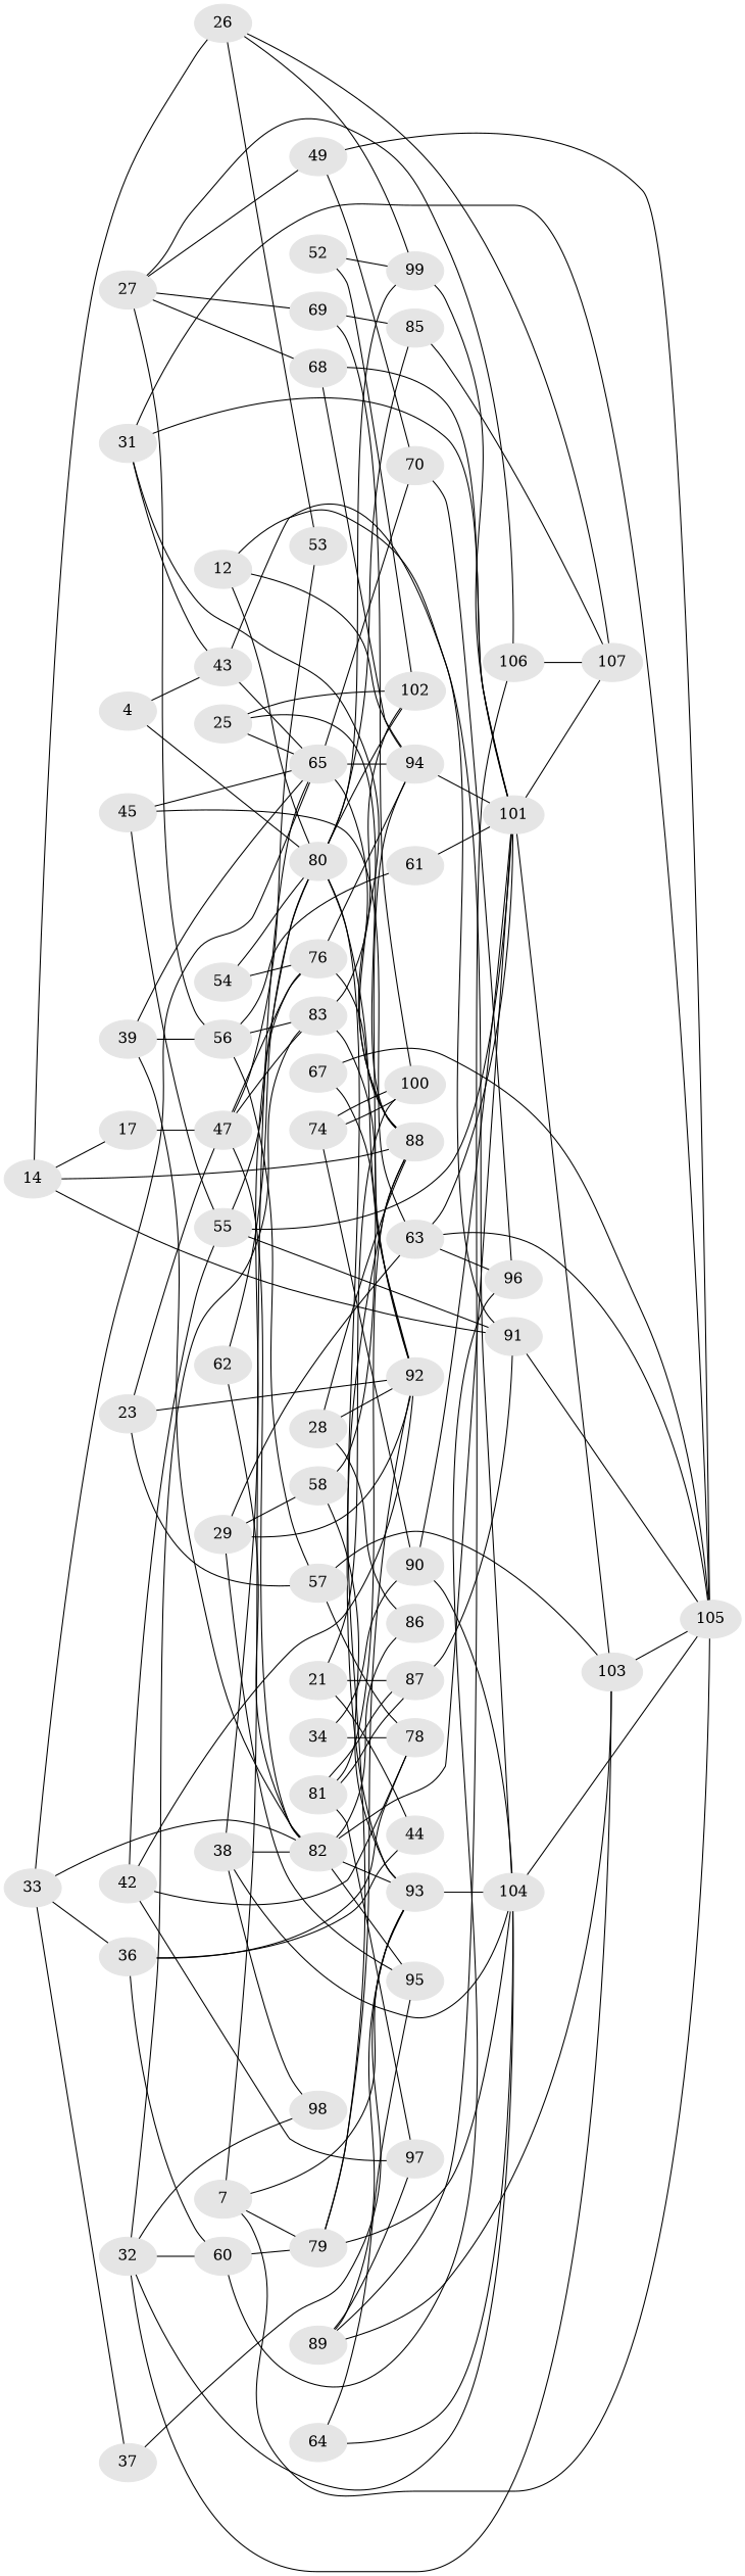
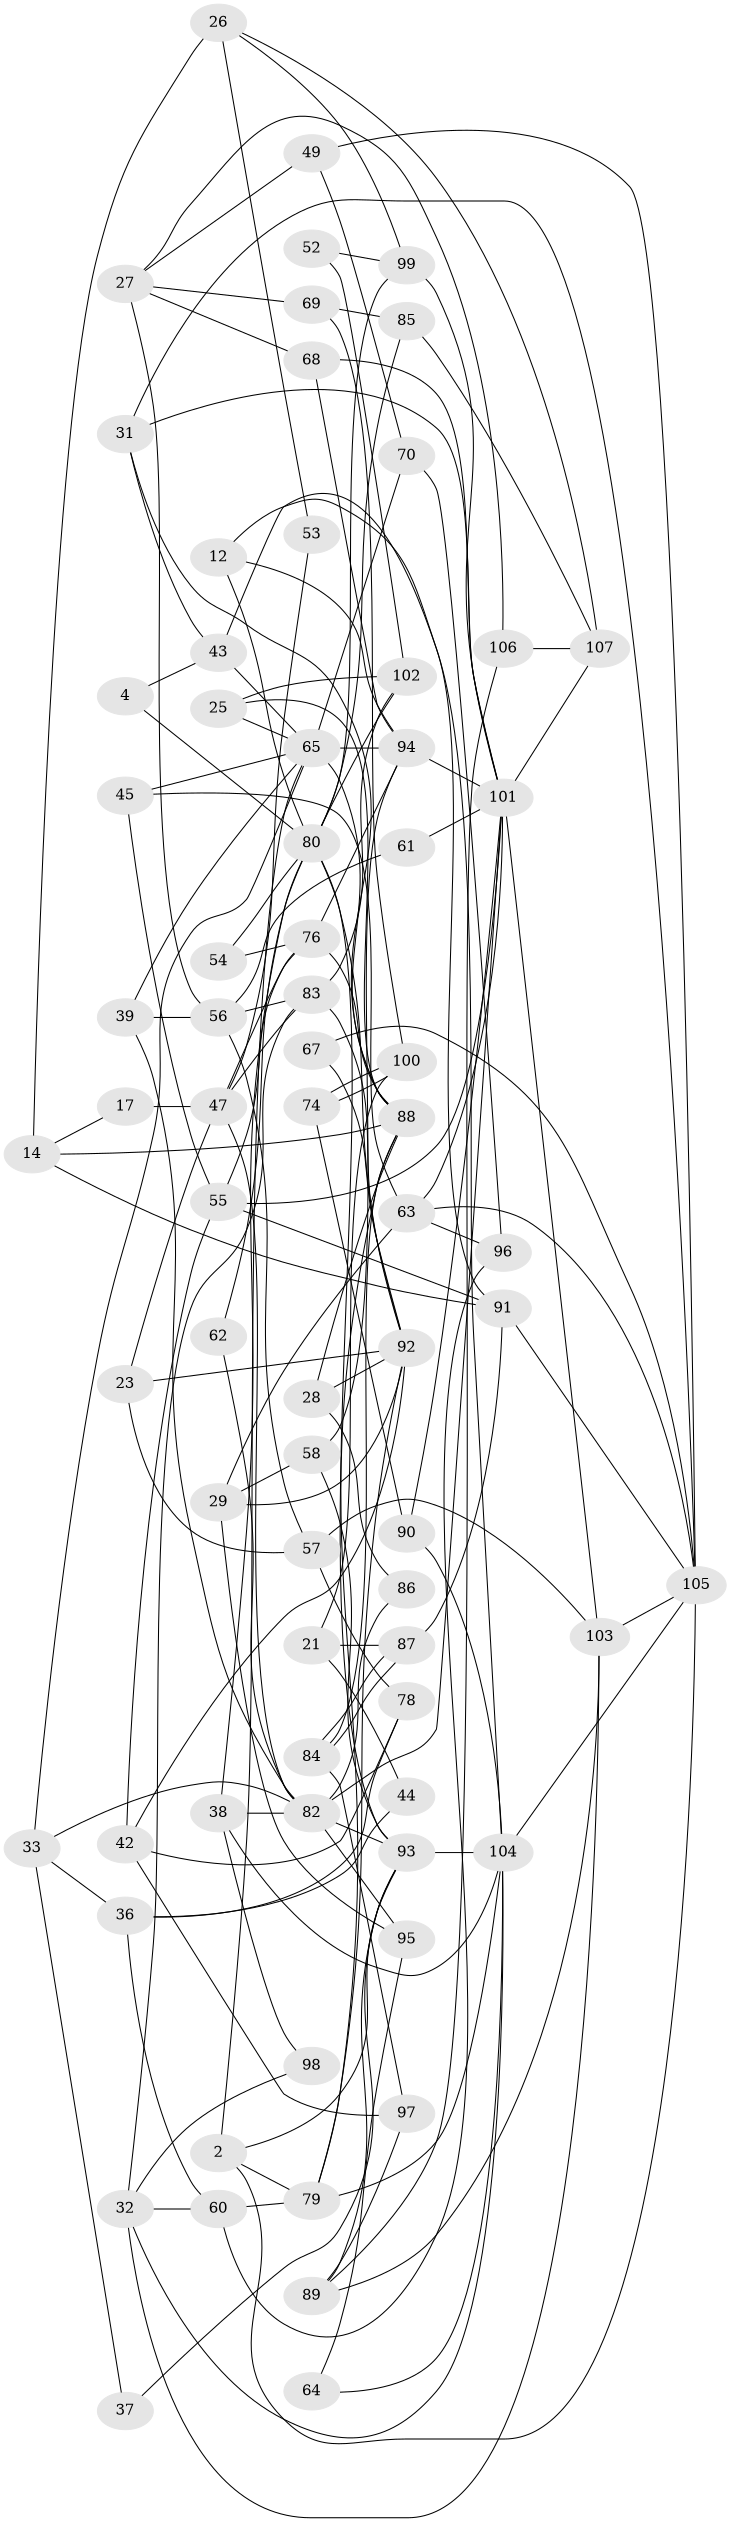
  graph {
    rankdir=LR
    node [color=gray90 style=filled]
    65 [super="+46"]
    94 [super="+51"]
    88 [super="+5+66"]
    70
-   2 [label=7]
+   2
    79
    93 [super="+3+84"]
    105 [super="+73"]
    104 [super="+35+72+18"]
    92 [super="+77"]
    4
    43
    80 [super="+6"]
    91
    102
    99 [super="+59"]
    85
    12
    101 [super="+48+11"]
    14
    17
    26
    47 [super="+41"]
    53
    107 [super="+20"]
    83
    82 [super="+9+71"]
    76
    21
    44
    87
    100
    23
    57
    103 [super="+22"]
    78
    25
    27
    49
    56 [super="+1+42"]
    68
    69
    106
    61
    28
    86
    29
    58
    63
    95 [super="+24"]
    96
    31
    32 [super="+13"]
    60
    98
    33
    36
    37
-   34
    90
    38
    39
    n63 [label=42]
    55
    97
    45
    52
    54
    62
    64
    67
    74
-   81
+   81 [label=84]
    89 [super="+8+75"]
    65 -- 94 [weight=2]
    65 -- 88
    65 -- 70
    94 -- 101
    70 -- 96
    2 -- 65
    2 -- 79
    2 -- 93
    2 -- 105
    79 -- 88
    79 -- 104
    79 -- 92
    93 -- 104 [weight=4]
    104 -- 105 [weight=3]
    4 -- 43
    4 -- 80
    43 -- 65
    43 -- 91
    80 -- 93
    80 -- 92 [weight=2]
    80 -- 102
    80 -- 99 [weight=2]
    80 -- 85
    91 -- 105
    99 -- 101 [weight=2]
    85 -- 107
    12 -- 94
    12 -- 104
    12 -- 80
    101 -- 107 [weight=2]
    101 -- 103
    14 -- 88 [weight=2]
    14 -- 91
    14 -- 17
    14 -- 26
    17 -- 47
    26 -- 99
    26 -- 53
    26 -- 107
    47 -- 53
    47 -- 83
    47 -- 82 [weight=2]
    47 -- 76
    83 -- 92 [weight=2]
    83 -- 102
    82 -- 93 [weight=4]
    82 -- 101 [weight=2]
    82 -- 86
    82 -- 95 [weight=2]
    76 -- 94
    76 -- 88
    21 -- 44
    21 -- 87
    21 -- 100
    87 -- 91
    23 -- 92
    23 -- 47
    23 -- 57
    57 -- 103
    57 -- 78
    103 -- 105
    25 -- 65 [weight=2]
    25 -- 88
    25 -- 102
    27 -- 49
    27 -- 56 [weight=2]
    27 -- 68
    27 -- 69
    27 -- 106
    49 -- 70
    49 -- 105
    56 -- 83
    56 -- 57
    56 -- 61
    68 -- 94 [weight=2]
    68 -- 101
    69 -- 85
    69 -- 100
    106 -- 107 [weight=2]
    61 -- 101
    28 -- 88
    28 -- 92
    28 -- 86
    29 -- 92
    29 -- 58
    29 -- 63
    29 -- 95 [weight=2]
    58 -- 94
    58 -- 93
    63 -- 105
    63 -- 101
    63 -- 96
    31 -- 88
    31 -- 105
    31 -- 43
    31 -- 101
    32 -- 104
    32 -- 83
    32 -- 103
    32 -- 60
    32 -- 98
    60 -- 79
    60 -- 96
    33 -- 65
    33 -- 82
    33 -- 36
    33 -- 37
    36 -- 44
    36 -- 78
    36 -- 60
    37 -- 93
-   34 -- 78
-   34 -- 90
    90 -- 104
    90 -- 101
    38 -- 104
    38 -- 80
    38 -- 82
    38 -- 98
    39 -- 65
    39 -- 82
    39 -- 56
    n63 -- 92
    n63 -- 78
    n63 -- 55
    n63 -- 97
    55 -- 91
    55 -- 101
    55 -- 76
    45 -- 65
    45 -- 63
    45 -- 55
    52 -- 102
    52 -- 99
    54 -- 80
    54 -- 76
    62 -- 80
    62 -- 82
    64 -- 104
    64 -- 95
    67 -- 105
    67 -- 92
    74 -- 100
    74 -- 100
    74 -- 90
    81 -- 88 [weight=2]
    81 -- 87
    81 -- 87
    81 -- 97
    89 -- 93 [weight=2]
    89 -- 103 [weight=2]
    89 -- 106
    89 -- 97
  }
